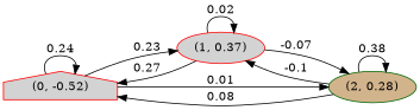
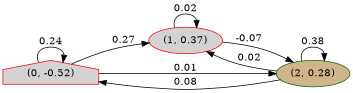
  digraph {
    rankdir=LR
    node [color=red fillcolor=lightgrey shape=ellipse style=filled]
    n1 [label="(0, -0.52)" shape=house]
    n2 [label="(1, 0.37)"]
    n3 [color=darkgreen fillcolor=tan label="(2, 0.28)"]
    n1 -> n1 [label=0.24]
-   n1 -> n2 [label=0.23]
+   n1 -> n2 [label=0.27]
    n1 -> n3 [label=0.01]
-   n2 -> n1 [label=0.27]
    n2 -> n2 [label=0.02]
    n2 -> n3 [label=-0.07]
    n3 -> n1 [label=0.08]
-   n3 -> n2 [label=-0.1]
+   n3 -> n2 [label=0.02]
    n3 -> n3 [label=0.38]
  }
